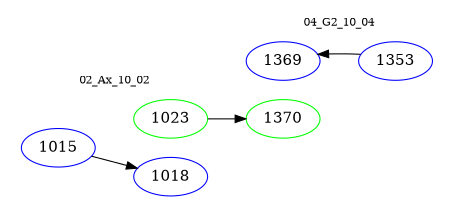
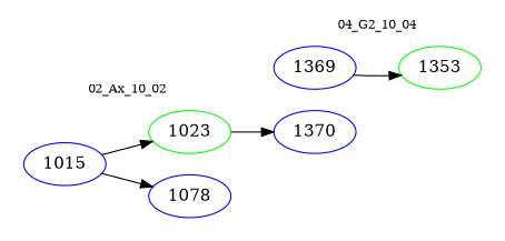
  digraph {
    rankdir=LR
    node [color=blue]
    edge [color=black]
    n1 [label=1015]
-   n2 [label=1018]
+   n2 [label=1078]
    n3 [color=green label=1023]
    n4 [label=1369]
-   n5 [label=1353]
-   n6 [color=green label=1370]
+   n5 [color=green label=1353]
+   n6 [label=1370]
    subgraph cluster_1 {
      color=white
      fontsize=10
      label="02_Ax_10_02"
      n1
      n2
      n3
    }
    subgraph cluster_2 {
      color=white
      fontsize=10
      label="04_G2_10_04"
      n4
      n5
      n6
    }
    n1 -> n2
+   n1 -> n3
    n3 -> n6
-   n5 -> n4
+   n4 -> n5
  }
